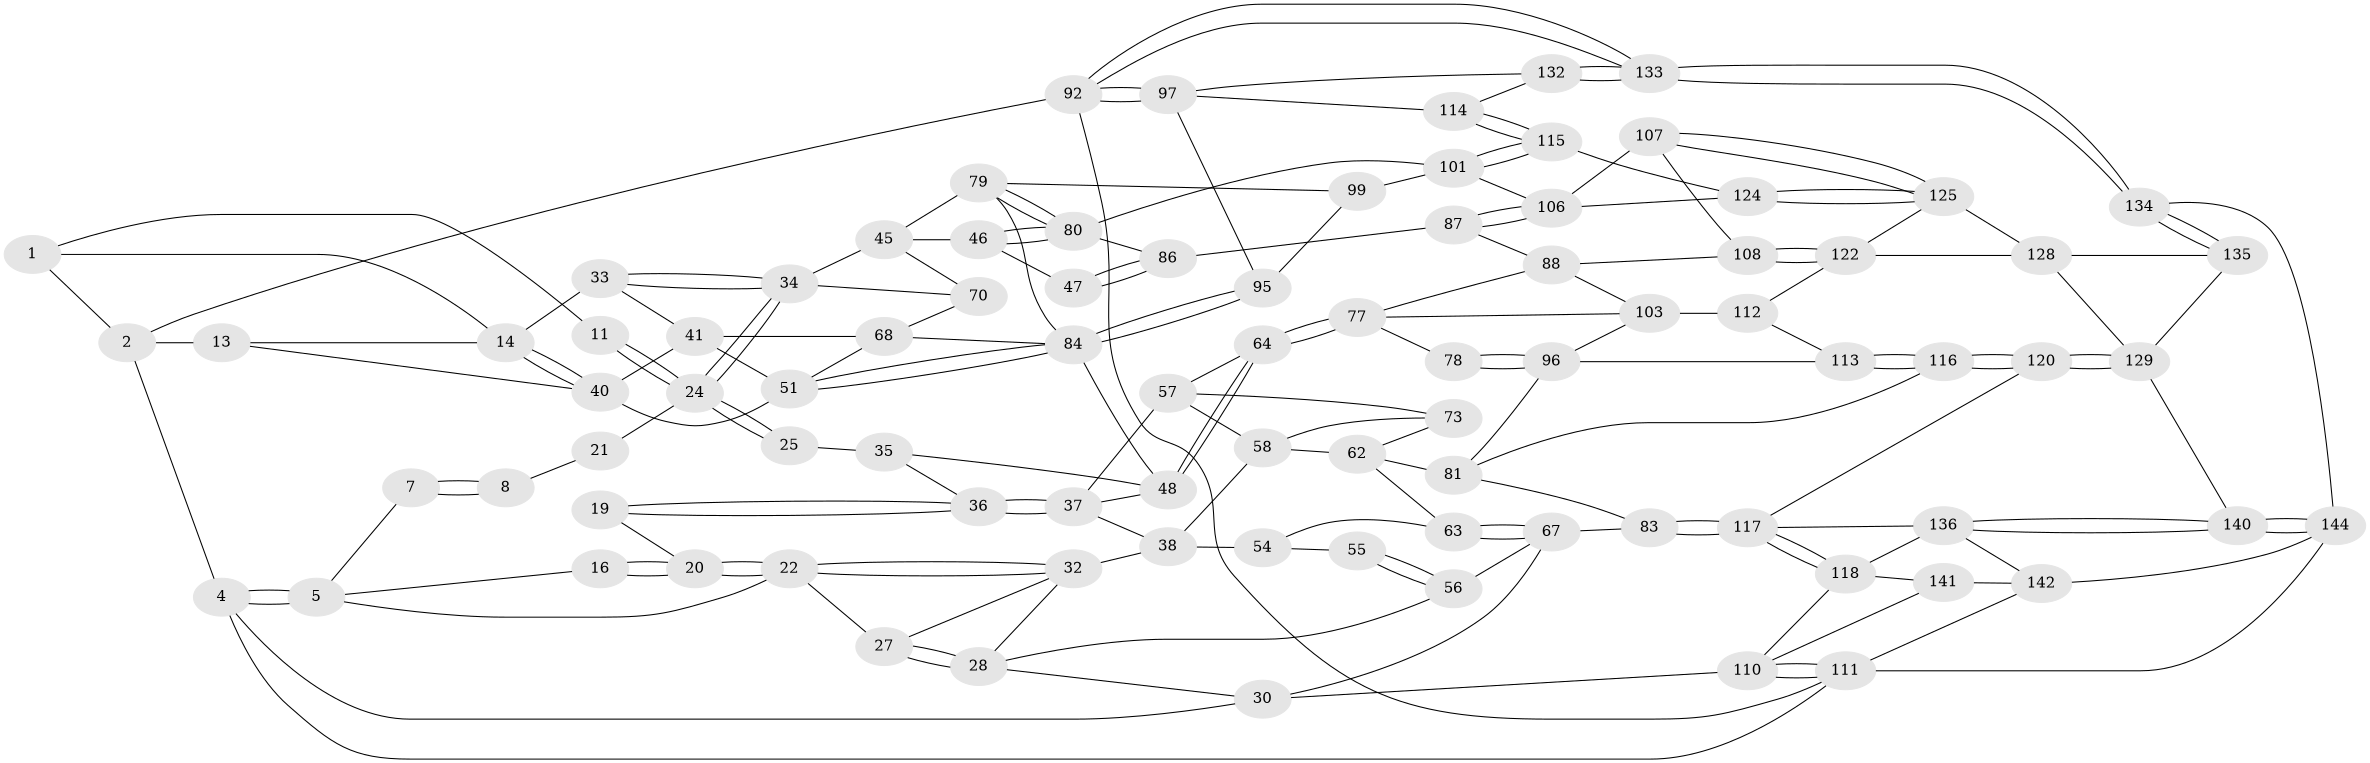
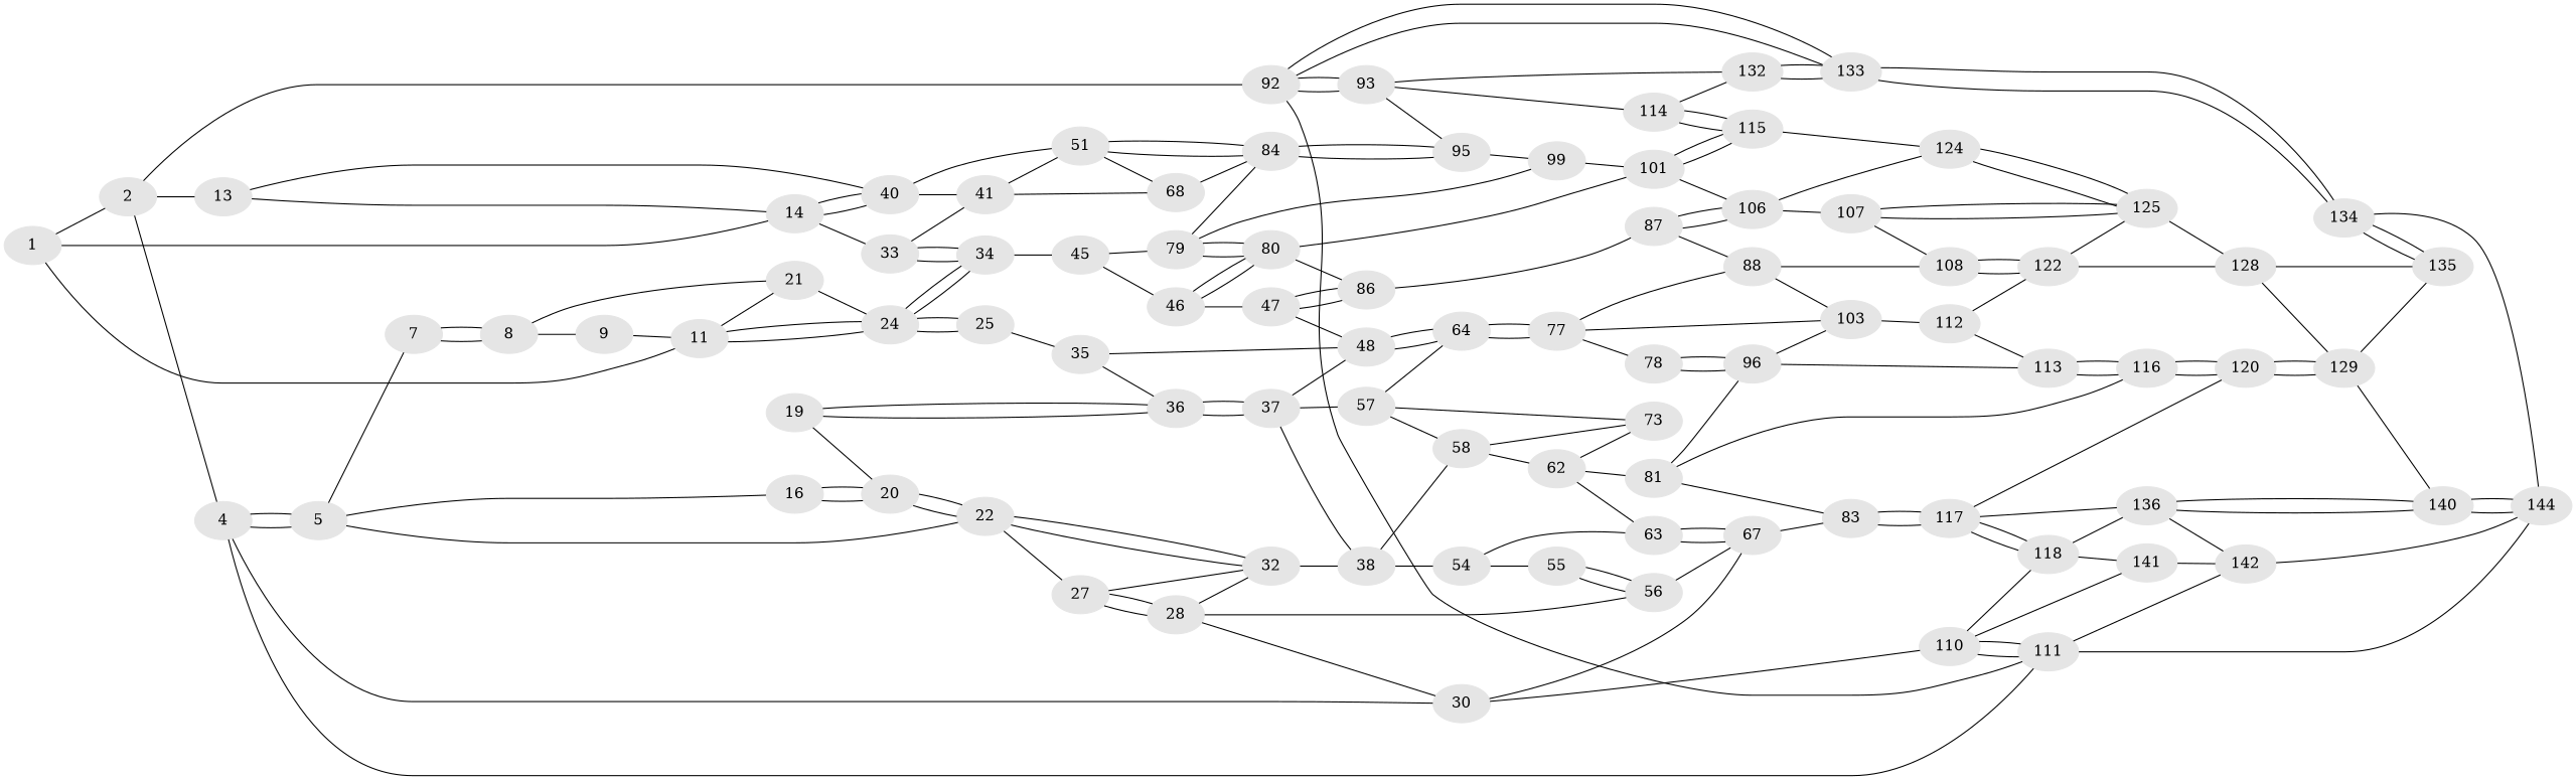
  graph {
    rankdir=LR
    node [color=gray90 style=filled]
    1 [super="+10"]
    2 [super="+3"]
    11 [super="+12"]
    14 [super="+15"]
    4
    13 [super="+31"]
    92
    21
    24
    40 [super="+43"]
    33
    5 [super="+6"]
    30 [super="+72"]
    111 [super="+148"]
-   93 [super="+94" label=97]
+   93 [super="+94"]
    133
    7
    16
    22 [super="+23"]
    67 [super="+71"]
    110 [super="+119"]
    142 [super="+143"]
    144 [super="+147"]
    8 [super="+17"]
    20
    27
    32 [super="+39"]
+   9
    25 [super="+26"]
    34 [super="+44"]
    41 [super="+42"]
    51 [super="+52"]
    19
    36
    35
    37 [super="+50"]
    28 [super="+29"]
    38 [super="+53"]
    45 [super="+74"]
-   70
    48 [super="+49"]
    56 [super="+66"]
    83
    118 [super="+138"]
    141
    54 [super="+59"]
    58 [super="+61"]
    68 [super="+69"]
    46
    79 [super="+91"]
    64
    57 [super="+65"]
    73 [super="+75"]
    55 [super="+60"]
    63
    62 [super="+76"]
    84 [super="+85"]
    47
    80 [super="+90"]
    99 [super="+100"]
    86
    101 [super="+102"]
    87
    77 [super="+89"]
    95 [super="+98"]
    81 [super="+82"]
    96 [super="+97"]
    116
    78
    88 [super="+104"]
    103 [super="+105"]
    117 [super="+121"]
    108
    112
    113
    106 [super="+109"]
    115 [super="+126"]
    120
    136 [super="+137"]
    107
    124
    122 [super="+123"]
    114 [super="+131"]
    132
    134 [super="+146"]
    125 [super="+127"]
    128 [super="+130"]
    129 [super="+139"]
    140
    135 [super="+145"]
    1 -- 2
    1 -- 11
    1 -- 14
    2 -- 4
    2 -- 13 [weight=2]
    2 -- 92
+   11 -- 21
    11 -- 24
    11 -- 24
    14 -- 40
    14 -- 40
    14 -- 33
    4 -- 5
    4 -- 5
    4 -- 30
    4 -- 111
    13 -- 14
    13 -- 40
    92 -- 111
    92 -- 93
    92 -- 93
    92 -- 133
    92 -- 133
    21 -- 24
    24 -- 25
    24 -- 25
    24 -- 34
    24 -- 34
    40 -- 41
    40 -- 51
    33 -- 34
    33 -- 34
    33 -- 41
    5 -- 7
    5 -- 16
    5 -- 22
    30 -- 67
    30 -- 110
    111 -- 142
    111 -- 144
    93 -- 95
    93 -- 114
    93 -- 132
    133 -- 134
    133 -- 134
    7 -- 8
    7 -- 8
    16 -- 20
    16 -- 20
    22 -- 27
    22 -- 32
    22 -- 32
    67 -- 83
    110 -- 111
    110 -- 111
    110 -- 118
    110 -- 141
    142 -- 144
    8 -- 21
+   8 -- 9
    20 -- 22
    20 -- 22
    27 -- 32
    27 -- 28
    27 -- 28
    32 -- 38
+   9 -- 11
    25 -- 35
    34 -- 45
-   34 -- 70
    41 -- 51
    41 -- 68
    51 -- 68
    51 -- 84
    51 -- 84
    19 -- 20
    19 -- 36
    19 -- 36
    36 -- 37
    36 -- 37
    35 -- 36
    35 -- 48
    37 -- 38
    37 -- 48
    37 -- 57
    28 -- 30
    28 -- 32
    28 -- 56
    38 -- 54
    38 -- 58
-   45 -- 70
    45 -- 46
    45 -- 79
    48 -- 64
    48 -- 64
    56 -- 67
    83 -- 117
    83 -- 117
    118 -- 141
    118 -- 136
    141 -- 142
    54 -- 55 [weight=2]
    54 -- 63
    58 -- 73
    58 -- 62
-   68 -- 70
    68 -- 84
    46 -- 47
    46 -- 80
    46 -- 80
    79 -- 84
    79 -- 80
    79 -- 80
    79 -- 99
    64 -- 77
    64 -- 77
    57 -- 58
    57 -- 64
    57 -- 73
    55 -- 56 [weight=2]
    55 -- 56
    63 -- 67
    63 -- 67
    62 -- 73
    62 -- 63
    62 -- 81
    84 -- 95
    84 -- 95
-   84 -- 48
+   47 -- 48
    47 -- 86
    47 -- 86
    80 -- 86
    80 -- 101
    99 -- 101
    86 -- 87
    101 -- 106
    101 -- 115
    101 -- 115
    87 -- 88
    87 -- 106
    87 -- 106
    77 -- 78
    77 -- 88
    77 -- 103
    95 -- 99 [weight=2]
    81 -- 83
    81 -- 96
    81 -- 116
    96 -- 103
    96 -- 113
    116 -- 120
    116 -- 120
    78 -- 96
    78 -- 96
    88 -- 103
    88 -- 108
    103 -- 112
    117 -- 118
    117 -- 118
    117 -- 120
    117 -- 136
    108 -- 122
    108 -- 122
    112 -- 113
    112 -- 122
    113 -- 116
    113 -- 116
    106 -- 107
    106 -- 124
    115 -- 124
    120 -- 129
    120 -- 129
    136 -- 142
    136 -- 140
    136 -- 140
    107 -- 108
    107 -- 125
    107 -- 125
    124 -- 125
    124 -- 125
    122 -- 125
    122 -- 128
    114 -- 115 [weight=2]
    114 -- 115
    114 -- 132
    132 -- 133
    132 -- 133
    134 -- 144
    134 -- 135 [weight=2]
    134 -- 135
    125 -- 128
    128 -- 129
    128 -- 135
    129 -- 140
    129 -- 135
    140 -- 144
    140 -- 144
  }
